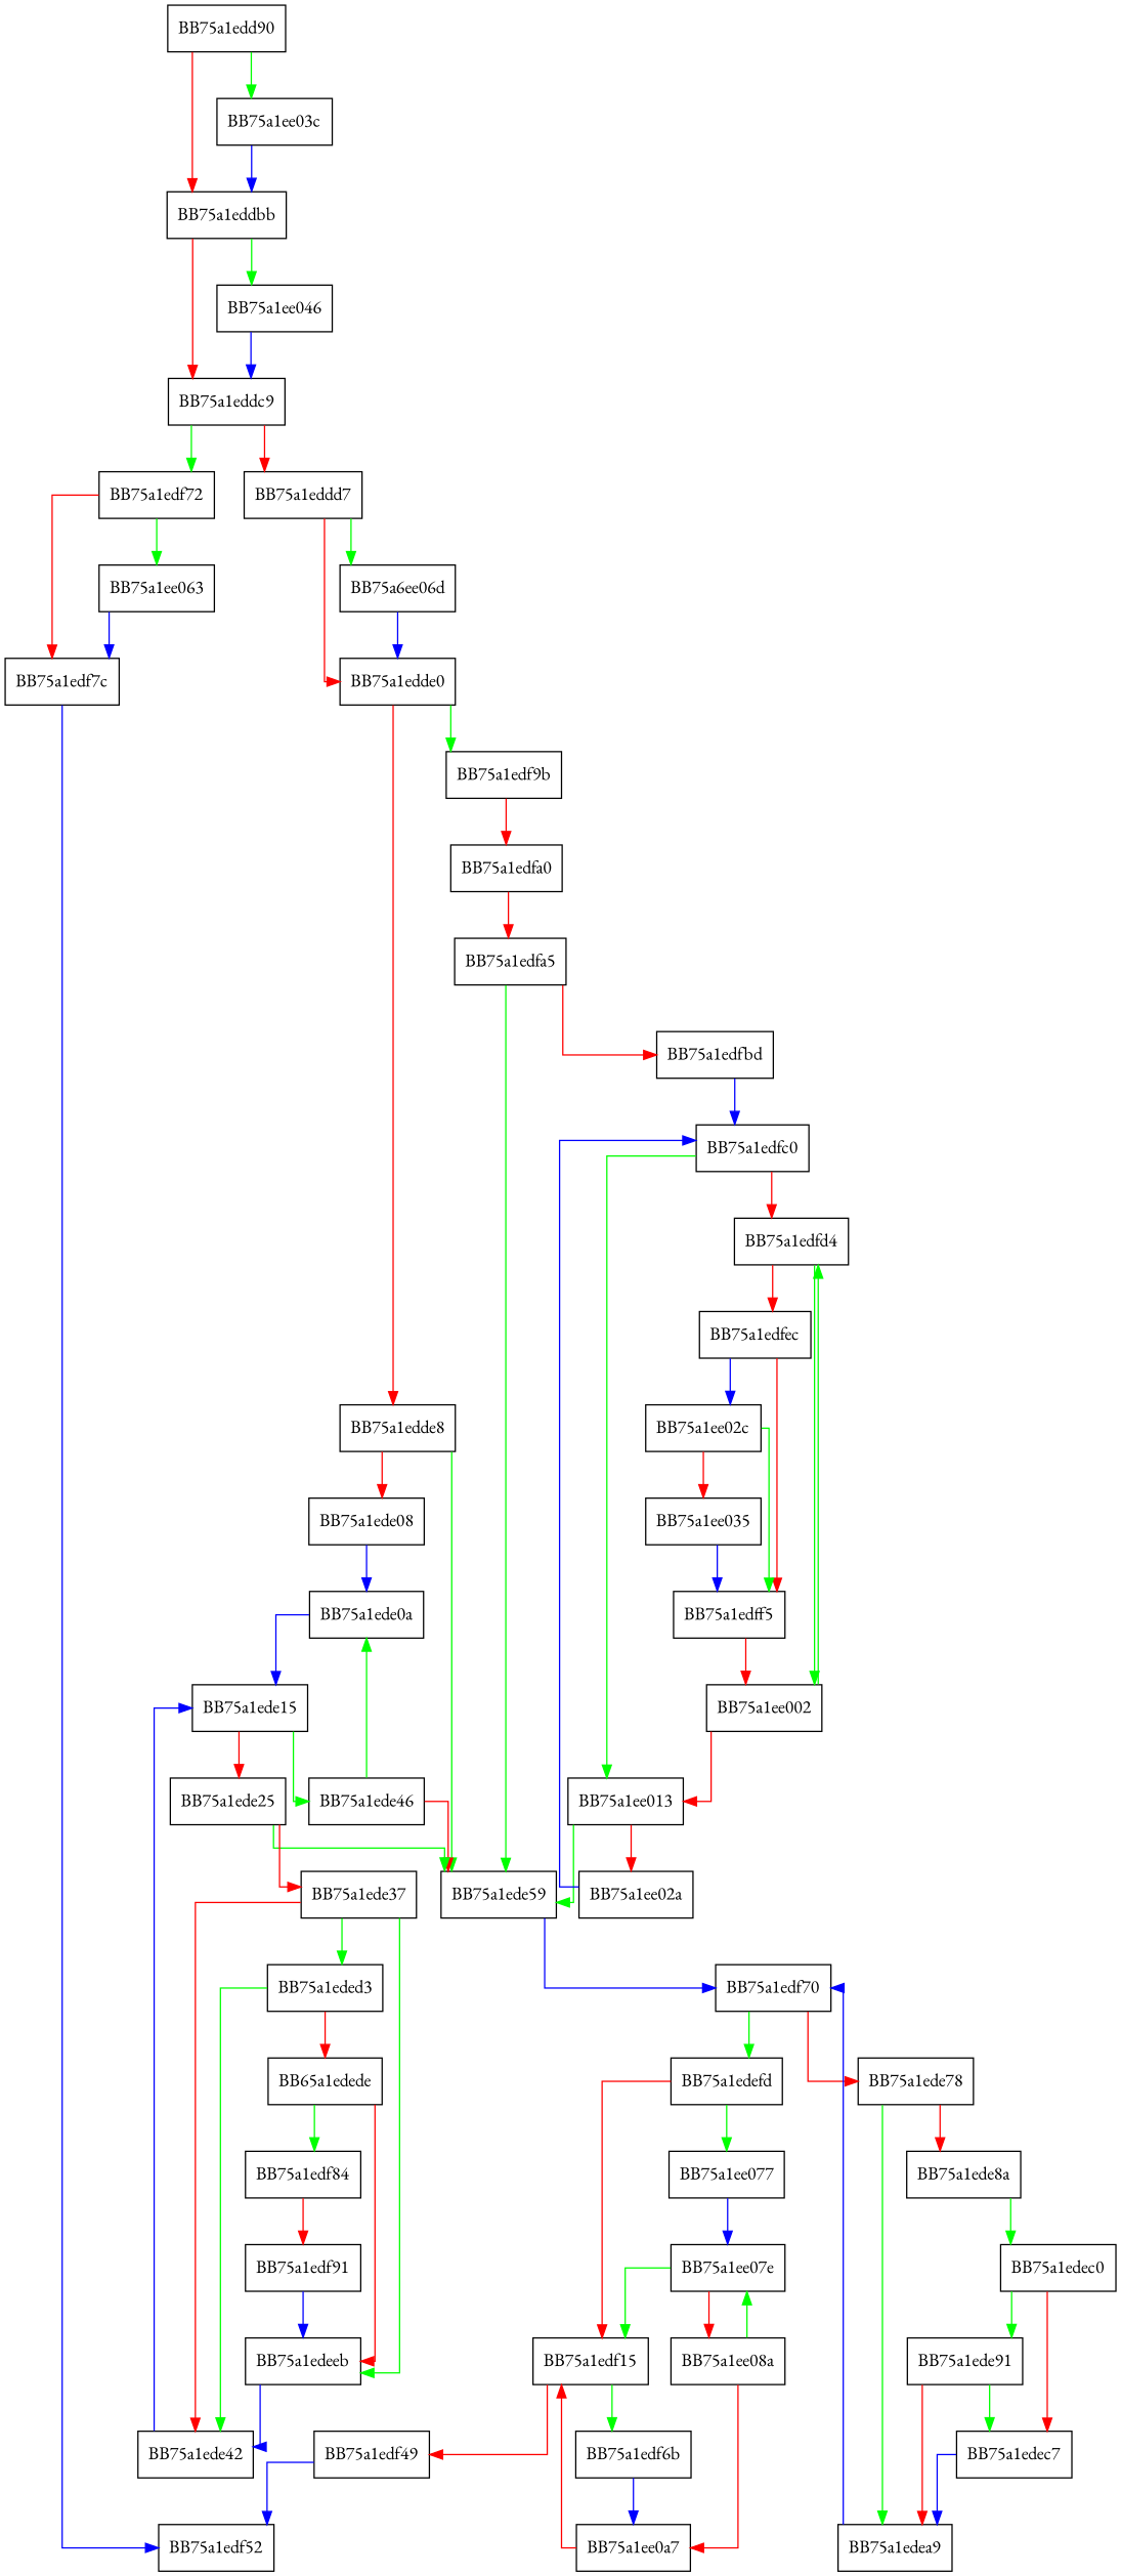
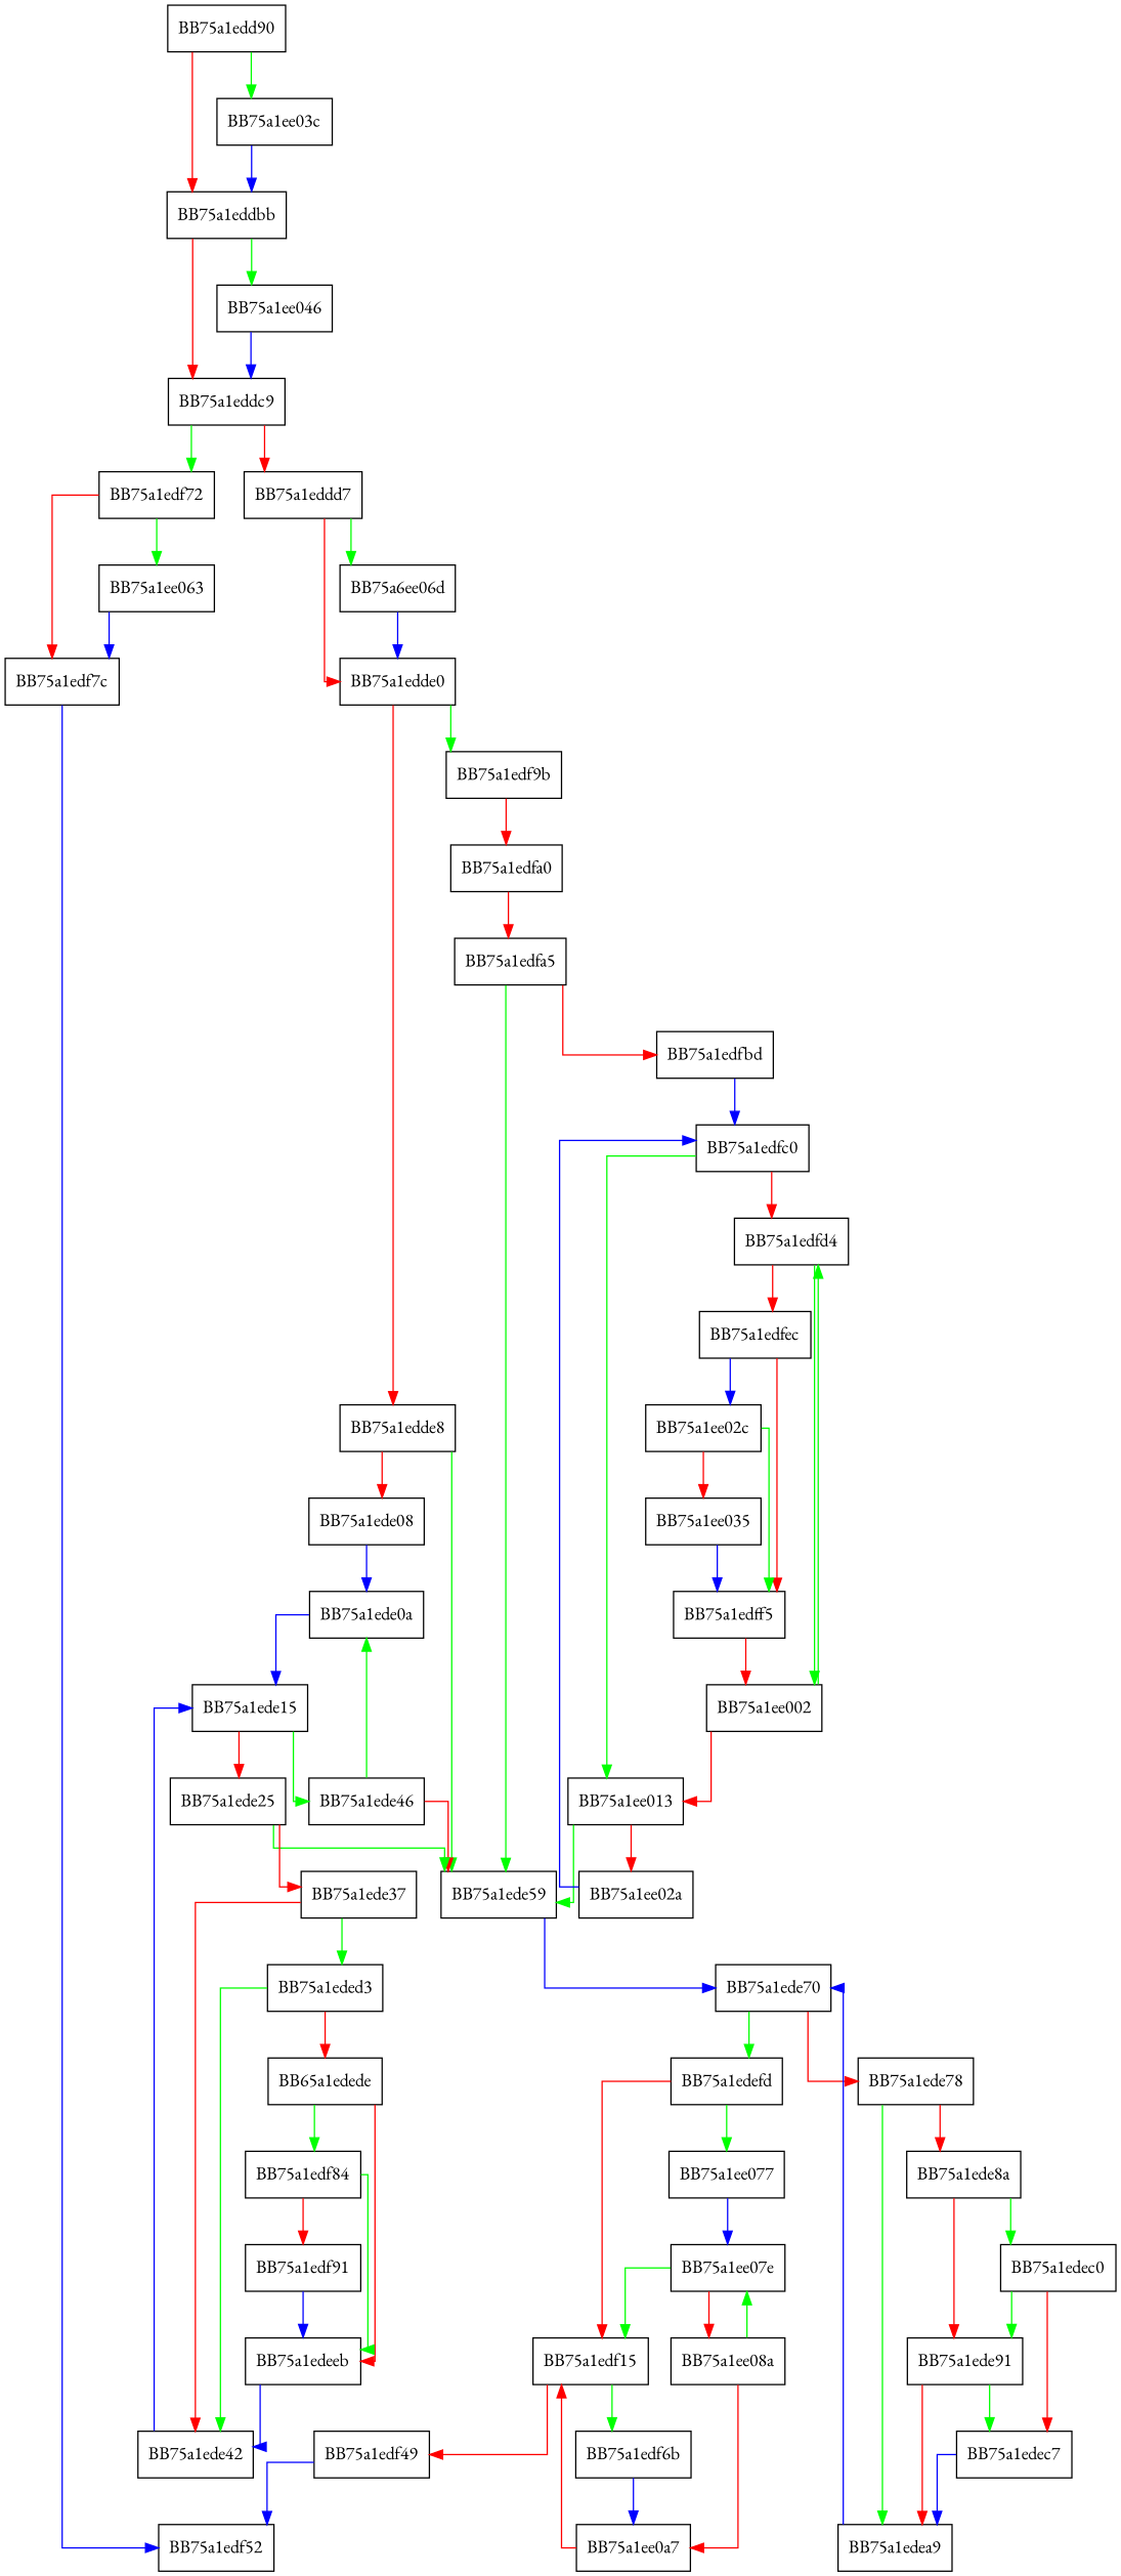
  digraph {
    fontname="EB Garamond"
    splines=ortho
    node [fontname="EB Garamond" shape=box]
    edge [color=red fontname="EB Garamond"]
    BB75a1edd90
    BB75a1ee03c
    BB75a1eddbb
    BB75a1ee046
    BB75a1eddc9
    BB75a1edf72
    BB75a1eddd7
    BB75a1ee063
    BB75a1edf7c
    n10 [label=BB75a6ee06d]
    BB75a1edde0
    BB75a1edf52
    BB75a1edf9b
    BB75a1edde8
    BB75a1edfa0
    BB75a1ede59
    BB75a1ede08
    BB75a1edfa5
    BB75a1edfbd
-   BB75a1ede70 [label=BB75a1edf70]
+   BB75a1ede70
    BB75a1ede0a
    BB75a1edefd
    BB75a1ede78
    BB75a1ede15
    BB75a1ede46
    BB75a1ede25
    BB75a1ede37
    BB75a1eded3
    BB75a1ede42
    n30 [label=BB65a1edede]
    BB75a1edf84
    BB75a1edeeb
    BB75a1ee077
    BB75a1edf15
    BB75a1edea9
    BB75a1ede8a
    BB75a1ee07e
    BB75a1edf6b
    BB75a1edf49
    BB75a1edec0
    BB75a1ede91
    BB75a1edec7
    BB75a1edf91
    BB75a1ee08a
    BB75a1ee0a7
    BB75a1edfc0
    BB75a1ee013
    BB75a1edfd4
    BB75a1ee02a
    BB75a1ee002
    BB75a1edfec
    BB75a1ee02c
    BB75a1edff5
    BB75a1ee035
    BB75a1edd90 -> BB75a1ee03c [color=green]
    BB75a1edd90 -> BB75a1eddbb
    BB75a1ee03c -> BB75a1eddbb [color=blue]
    BB75a1eddbb -> BB75a1ee046 [color=green]
    BB75a1eddbb -> BB75a1eddc9
    BB75a1ee046 -> BB75a1eddc9 [color=blue]
    BB75a1eddc9 -> BB75a1edf72 [color=green]
    BB75a1eddc9 -> BB75a1eddd7
    BB75a1edf72 -> BB75a1ee063 [color=green]
    BB75a1edf72 -> BB75a1edf7c
    BB75a1eddd7 -> n10 [color=green]
    BB75a1eddd7 -> BB75a1edde0
    BB75a1ee063 -> BB75a1edf7c [color=blue]
    BB75a1edf7c -> BB75a1edf52 [color=blue]
    n10 -> BB75a1edde0 [color=blue]
    BB75a1edde0 -> BB75a1edf9b [color=green]
    BB75a1edde0 -> BB75a1edde8
    BB75a1edf9b -> BB75a1edfa0
    BB75a1edde8 -> BB75a1ede59 [color=green]
    BB75a1edde8 -> BB75a1ede08
    BB75a1edfa0 -> BB75a1edfa5
    BB75a1ede59 -> BB75a1ede70 [color=blue]
    BB75a1ede08 -> BB75a1ede0a [color=blue]
    BB75a1edfa5 -> BB75a1ede59 [color=green]
    BB75a1edfa5 -> BB75a1edfbd
    BB75a1edfbd -> BB75a1edfc0 [color=blue]
    BB75a1ede70 -> BB75a1edefd [color=green]
    BB75a1ede70 -> BB75a1ede78
    BB75a1ede0a -> BB75a1ede15 [color=blue]
    BB75a1edefd -> BB75a1ee077 [color=green]
    BB75a1edefd -> BB75a1edf15
    BB75a1ede78 -> BB75a1edea9 [color=green]
    BB75a1ede78 -> BB75a1ede8a
    BB75a1ede15 -> BB75a1ede46 [color=green]
    BB75a1ede15 -> BB75a1ede25
    BB75a1ede46 -> BB75a1ede59
    BB75a1ede46 -> BB75a1ede0a [color=green]
    BB75a1ede25 -> BB75a1ede59 [color=green]
    BB75a1ede25 -> BB75a1ede37
    BB75a1ede37 -> BB75a1eded3 [color=green]
    BB75a1ede37 -> BB75a1ede42
    BB75a1eded3 -> BB75a1ede42 [color=green]
    BB75a1eded3 -> n30
    BB75a1ede42 -> BB75a1ede15 [color=blue]
    n30 -> BB75a1edf84 [color=green]
    n30 -> BB75a1edeeb
-   BB75a1ede37 -> BB75a1edeeb [color=green]
+   BB75a1edf84 -> BB75a1edeeb [color=green]
    BB75a1edf84 -> BB75a1edf91
    BB75a1edeeb -> BB75a1ede42 [color=blue]
    BB75a1ee077 -> BB75a1ee07e [color=blue]
    BB75a1edf15 -> BB75a1edf6b [color=green]
    BB75a1edf15 -> BB75a1edf49
    BB75a1edea9 -> BB75a1ede70 [color=blue]
    BB75a1ede8a -> BB75a1edec0 [color=green]
+   BB75a1ede8a -> BB75a1ede91
    BB75a1ee07e -> BB75a1edf15 [color=green]
    BB75a1ee07e -> BB75a1ee08a
    BB75a1edf6b -> BB75a1ee0a7 [color=blue]
    BB75a1edf49 -> BB75a1edf52 [color=blue]
    BB75a1edec0 -> BB75a1ede91 [color=green]
    BB75a1edec0 -> BB75a1edec7
    BB75a1ede91 -> BB75a1edea9
    BB75a1ede91 -> BB75a1edec7 [color=green]
    BB75a1edec7 -> BB75a1edea9 [color=blue]
    BB75a1edf91 -> BB75a1edeeb [color=blue]
    BB75a1ee08a -> BB75a1ee07e [color=green]
    BB75a1ee08a -> BB75a1ee0a7
    BB75a1ee0a7 -> BB75a1edf15
    BB75a1edfc0 -> BB75a1ee013 [color=green]
    BB75a1edfc0 -> BB75a1edfd4
    BB75a1ee013 -> BB75a1ede59 [color=green]
    BB75a1ee013 -> BB75a1ee02a
    BB75a1edfd4 -> BB75a1ee002 [color=green]
    BB75a1edfd4 -> BB75a1edfec
    BB75a1ee02a -> BB75a1edfc0 [color=blue]
    BB75a1ee002 -> BB75a1ee013
    BB75a1ee002 -> BB75a1edfd4 [color=green]
    BB75a1edfec -> BB75a1ee02c [color=blue]
    BB75a1edfec -> BB75a1edff5
    BB75a1ee02c -> BB75a1edff5 [color=green]
    BB75a1ee02c -> BB75a1ee035
    BB75a1edff5 -> BB75a1ee002
    BB75a1ee035 -> BB75a1edff5 [color=blue]
  }
